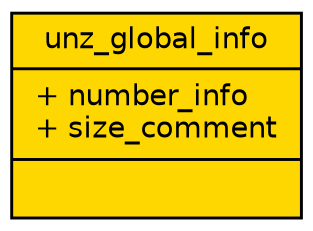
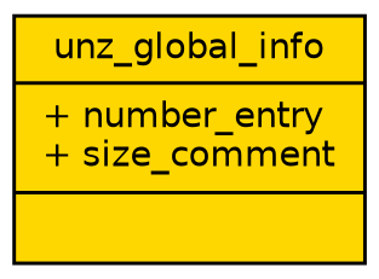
  digraph {
    fontname="DejaVu Sans"
-   n1 [color=black fillcolor=gold fontcolor=black fontname="DejaVu Sans" fontsize=10 height=0.2 label="{unz_global_info\n|+ number_info\l+ size_comment\l|}" shape=record style=filled width=0.4]
+   n1 [color=black fillcolor=gold fontcolor=black fontname="DejaVu Sans" fontsize=10 height=0.2 label="{unz_global_info\n|+ number_entry\l+ size_comment\l|}" shape=record style=filled width=0.4]
  }
